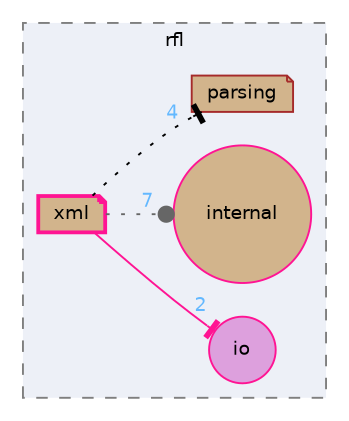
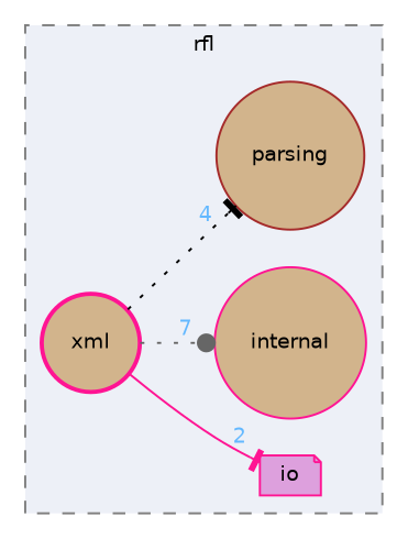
  digraph {
    compound=true
    rankdir=LR
    node [color=deeppink fillcolor=tan fontname=Helvetica fontsize=10 shape=note style=filled]
    edge [arrowhead=tee fontcolor=steelblue1 fontname=Helvetica fontsize=10 labeldistance=1.5 labelfontname=Helvetica labelfontsize=10 style=dotted]
-   n1 [fillcolor=plum height=0.2 label=io shape=circle width=0.4]
+   n1 [fillcolor=plum height=0.2 label=io width=0.4]
    n2 [height=0.2 label=internal shape=circle width=0.4]
-   n3 [color=brown height=0.2 label=parsing width=0.4]
-   n4 [height=0.2 label=xml style="filled,bold" width=0.4]
+   n3 [color=brown height=0.2 label=parsing shape=circle width=0.4]
+   n4 [height=0.2 label=xml shape=circle style="filled,bold" width=0.4]
    subgraph cluster_1 {
      bgcolor="#edf0f7"
      fontname=Helvetica
      fontsize=10
      label=rfl
      pencolor=grey50
      style="filled,dashed"
      n1
      n2
      n3
      n4
    }
    n4 -> n1 [color=deeppink headlabel=2 style=solid]
    n4 -> n2 [arrowhead=dot color=gray40 headlabel=7]
    n4 -> n3 [color=black headlabel=4]
  }
